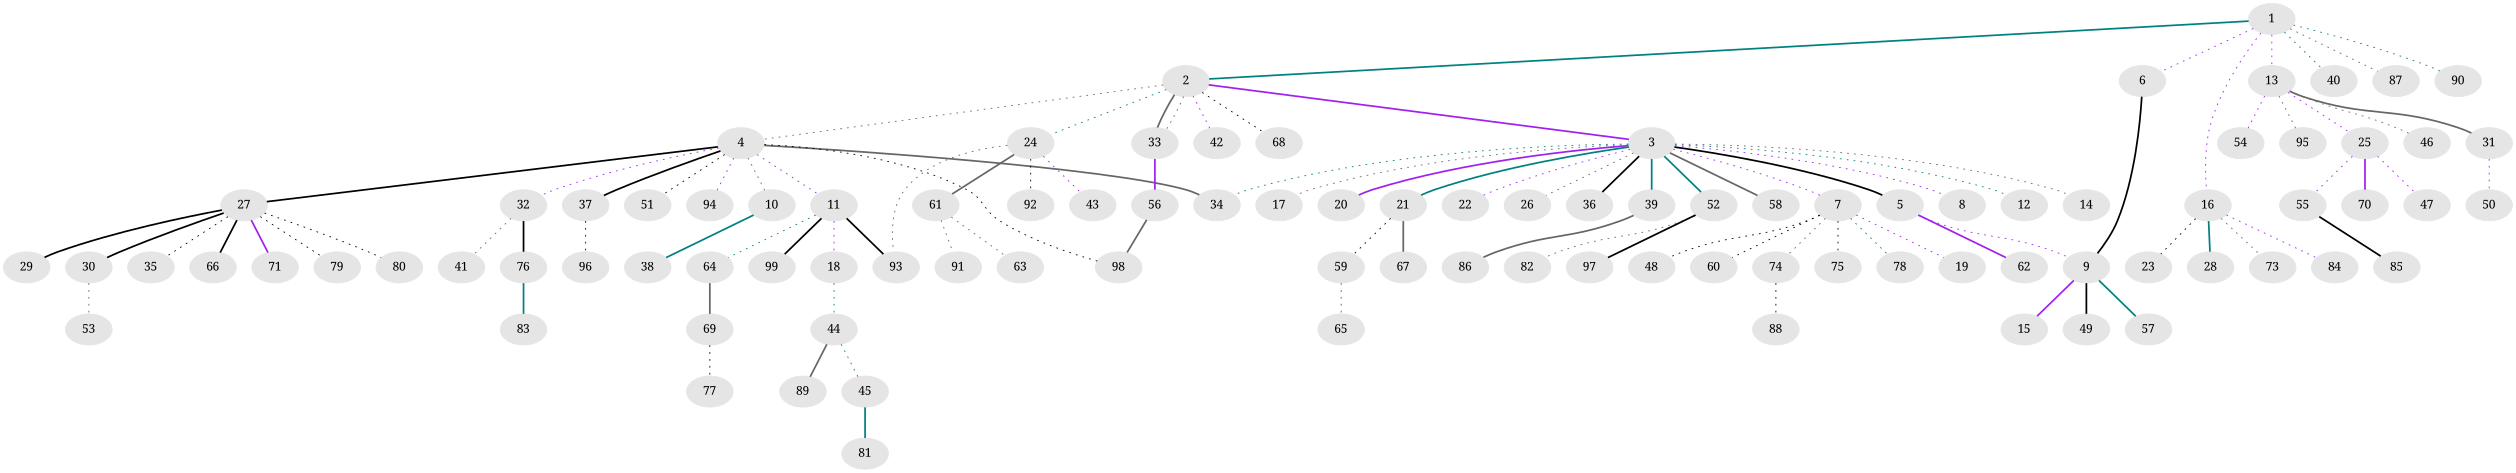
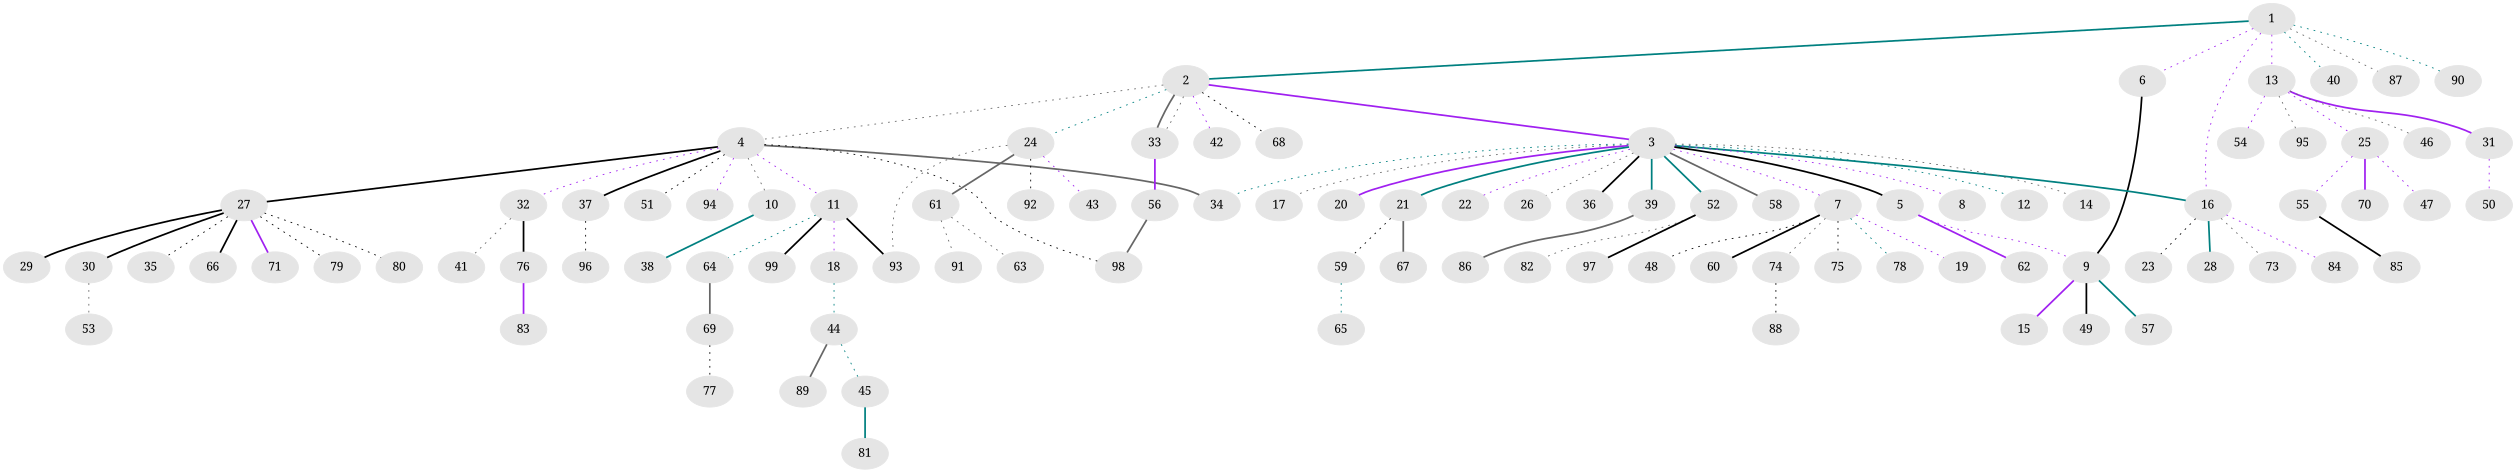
  graph {
    fontname="Noto Serif"
    node [color=gray90 fontname="Noto Serif" style=filled]
    edge [color=black fontname="Noto Serif" style=dotted]
    1
    2
    6
    13
    16
    40
    87
    90
    3
    4
    24
    33
    42
    68
    9
    25
    31
    46
    54
    95
    23
    28
    73
    84
    5
    7
    8
    12
    14
    17
    20
    21
    22
    26
    34
    36
    39
    52
    58
    10
    11
    27
    32
    37
    51
    94
    98
    93
    43
    61
    92
    56
    62
    19
    48
    60
    74
    75
    78
    59
    67
    86
    82
    97
    38
    18
    64
    99
    29
    30
    35
    66
    71
    79
    80
    41
    76
    96
    15
    49
    57
    88
    44
    69
    47
    55
    70
    50
    45
    89
    65
    63
    91
    85
    53
    83
    81
    77
    1 -- 2 [color=teal style=bold]
    1 -- 6 [color=purple]
    1 -- 13 [color=purple]
    1 -- 16 [color=purple]
    1 -- 40 [color=teal]
    1 -- 87 [color=gray40]
    1 -- 90 [color=teal]
    2 -- 3 [color=purple style=bold]
    2 -- 4 [color=gray40]
    2 -- 24 [color=teal]
    2 -- 33 [color=gray40 style=bold]
    2 -- 33 [color=gray40]
    2 -- 42 [color=purple]
    2 -- 68
    6 -- 9 [style=bold]
    13 -- 25 [color=purple]
-   13 -- 31 [color=gray40 style=bold]
+   13 -- 31 [color=purple style=bold]
    13 -- 46 [color=gray40]
    13 -- 54 [color=purple]
    13 -- 95 [color=gray40]
    16 -- 23
    16 -- 28 [color=teal style=bold]
    16 -- 73 [color=gray40]
    16 -- 84 [color=purple]
+   3 -- 16 [color=teal style=bold]
    3 -- 5 [style=bold]
    3 -- 7 [color=purple]
    3 -- 8 [color=purple]
    3 -- 12 [color=teal]
    3 -- 14 [color=gray40]
    3 -- 17 [color=gray40]
    3 -- 20 [color=purple style=bold]
    3 -- 21 [color=teal style=bold]
    3 -- 22 [color=purple]
    3 -- 26 [color=gray40]
    3 -- 34 [color=teal]
    3 -- 36 [style=bold]
    3 -- 39 [color=teal style=bold]
    3 -- 52 [color=teal style=bold]
    3 -- 58 [color=gray40 style=bold]
    4 -- 34 [color=gray40 style=bold]
    4 -- 10 [color=gray40]
    4 -- 11 [color=purple]
    4 -- 27 [style=bold]
    4 -- 32 [color=purple]
    4 -- 37 [style=bold]
    4 -- 51
    4 -- 94 [color=purple]
    4 -- 98
    24 -- 93 [color=gray40]
    24 -- 43 [color=purple]
    24 -- 61 [color=gray40 style=bold]
    24 -- 92
    33 -- 56 [color=purple style=bold]
    9 -- 15 [color=purple style=bold]
    9 -- 49 [style=bold]
    9 -- 57 [color=teal style=bold]
    25 -- 47 [color=purple]
    25 -- 55 [color=purple]
    25 -- 70 [color=purple style=bold]
    31 -- 50 [color=purple]
    5 -- 9 [color=purple]
    5 -- 62 [color=purple style=bold]
    7 -- 19 [color=purple]
    7 -- 48
-   7 -- 60
+   7 -- 60 [style=bold]
    7 -- 74 [color=gray40]
    7 -- 75
    7 -- 78 [color=teal]
    21 -- 59
    21 -- 67 [color=gray40 style=bold]
    39 -- 86 [color=gray40 style=bold]
    52 -- 82 [color=gray40]
    52 -- 97 [style=bold]
    10 -- 38 [color=teal style=bold]
    11 -- 93 [style=bold]
    11 -- 18 [color=purple]
    11 -- 64 [color=teal]
    11 -- 99 [style=bold]
    27 -- 29 [style=bold]
    27 -- 30 [style=bold]
    27 -- 35
    27 -- 66 [style=bold]
    27 -- 71 [color=purple style=bold]
    27 -- 79
    27 -- 80
    32 -- 41 [color=gray40]
    32 -- 76 [style=bold]
    37 -- 96
    61 -- 63 [color=gray40]
    61 -- 91 [color=gray40]
    56 -- 98 [color=gray40 style=bold]
    74 -- 88
    59 -- 65 [color=teal]
    18 -- 44 [color=teal]
    64 -- 69 [color=gray40 style=bold]
    30 -- 53 [color=gray40]
-   76 -- 83 [color=teal style=bold]
+   76 -- 83 [color=purple style=bold]
    44 -- 45 [color=teal]
    44 -- 89 [color=gray40 style=bold]
    69 -- 77
    55 -- 85 [style=bold]
    45 -- 81 [color=teal style=bold]
  }
